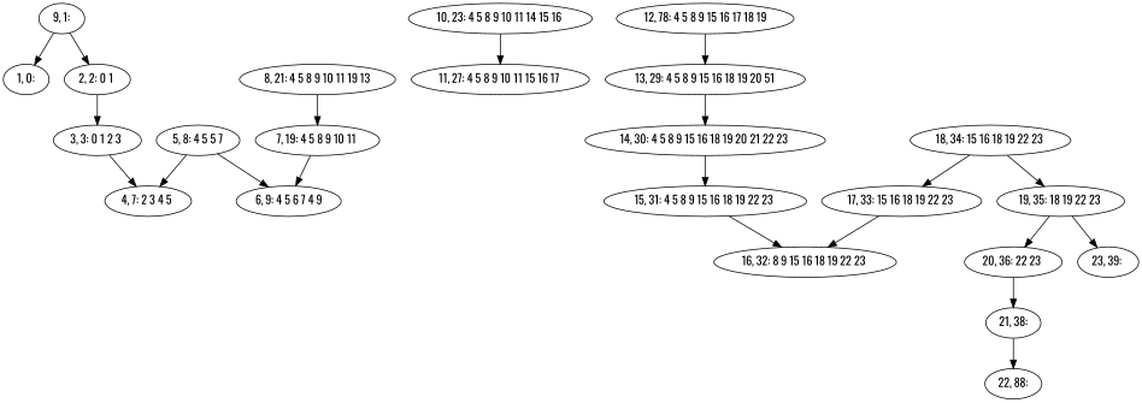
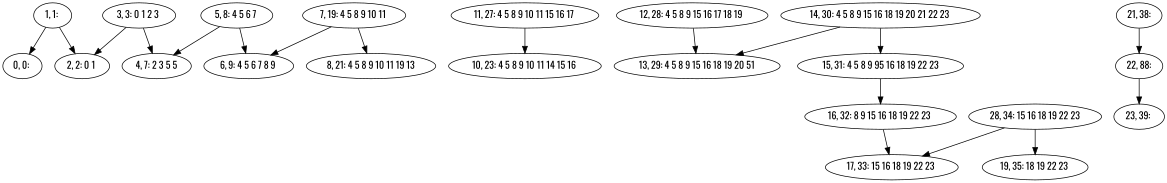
  digraph {
    fontname=Oswald
    node [fontname=Oswald]
    edge [fontname=Oswald]
-   n1 [label="1, 0:"]
-   n2 [label="9, 1:"]
+   n1 [label="0, 0: "]
+   n2 [label="1, 1: "]
    n3 [label="2, 2: 0 1 "]
    n4 [label="3, 3: 0 1 2 3 "]
-   n5 [label="4, 7: 2 3 4 5 "]
-   n6 [label="5, 8: 4 5 5 7"]
-   n7 [label="6, 9: 4 5 6 7 4 9"]
+   n5 [label="4, 7: 2 3 5 5"]
+   n6 [label="5, 8: 4 5 6 7 "]
+   n7 [label="6, 9: 4 5 6 7 8 9 "]
    n8 [label="7, 19: 4 5 8 9 10 11 "]
    n9 [label="8, 21: 4 5 8 9 10 11 19 13"]
    n10 [label="10, 23: 4 5 8 9 10 11 14 15 16 "]
    n11 [label="11, 27: 4 5 8 9 10 11 15 16 17 "]
-   n12 [label="12, 78: 4 5 8 9 15 16 17 18 19"]
+   n12 [label="12, 28: 4 5 8 9 15 16 17 18 19 "]
    n13 [label="13, 29: 4 5 8 9 15 16 18 19 20 51"]
    n14 [label="14, 30: 4 5 8 9 15 16 18 19 20 21 22 23 "]
-   n15 [label="15, 31: 4 5 8 9 15 16 18 19 22 23 "]
+   n15 [label="15, 31: 4 5 8 9 95 16 18 19 22 23"]
    n16 [label="16, 32: 8 9 15 16 18 19 22 23 "]
    n17 [label="17, 33: 15 16 18 19 22 23 "]
-   n18 [label="18, 34: 15 16 18 19 22 23 "]
+   n18 [label="28, 34: 15 16 18 19 22 23"]
    n19 [label="19, 35: 18 19 22 23 "]
-   n20 [label="20, 36: 22 23 "]
    n21 [label="21, 38:"]
    n22 [label="22, 88:"]
    n23 [label="23, 39: "]
    n2 -> n1
    n2 -> n3
-   n3 -> n4
+   n4 -> n3
    n4 -> n5
    n6 -> n5
    n6 -> n7
    n8 -> n7
-   n9 -> n8
-   n10 -> n11
+   n8 -> n9
+   n11 -> n10
    n12 -> n13
-   n13 -> n14
+   n14 -> n13
    n14 -> n15
    n15 -> n16
-   n17 -> n16
+   n16 -> n17
    n18 -> n17
    n18 -> n19
-   n19 -> n20
-   n20 -> n21
    n21 -> n22
-   n19 -> n23
+   n22 -> n23
  }
